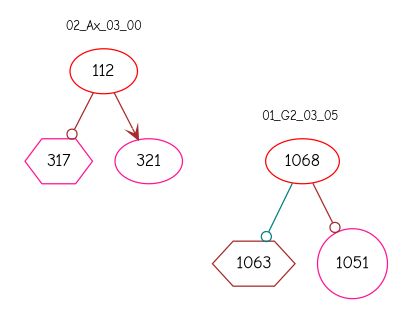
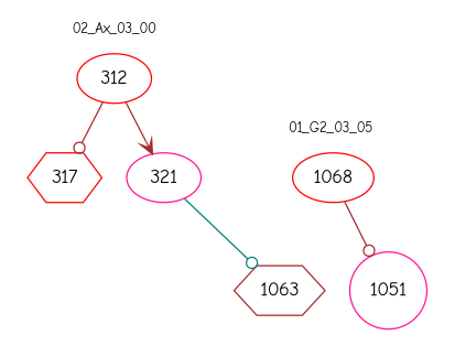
  digraph {
    fontname="Comic Neue"
    node [color=deeppink fontname="Comic Neue" shape=ellipse]
    edge [arrowhead=odot color=brown fontname="Comic Neue"]
-   n1 [color=red label=112]
-   n2 [label=317 shape=hexagon]
+   n1 [color=red label=312]
+   n2 [color=red label=317 shape=hexagon]
    n3 [label=321]
    n4 [color=red label=1068]
    n5 [color=brown label=1063 shape=hexagon]
    n6 [label=1051 shape=circle]
    subgraph cluster_1 {
      color=white
      fontsize=10
      label="02_Ax_03_00"
      n1
      n2
      n3
    }
    subgraph cluster_2 {
      color=white
      fontsize=10
      label="01_G2_03_05"
      n4
      n5
      n6
    }
    n1 -> n2
    n1 -> n3 [arrowhead=vee]
-   n4 -> n5 [color=teal]
+   n3 -> n5 [color=teal]
    n4 -> n6
  }
